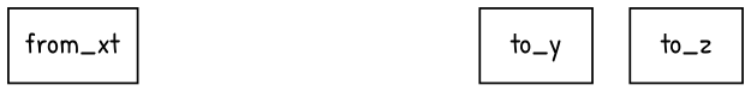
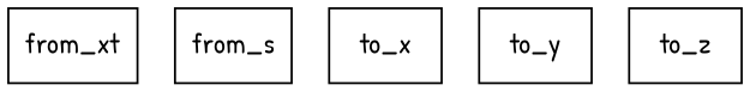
  digraph {
    rankdir=TB
    fontname="Patrick Hand"
    node [fillcolor=white shape=box style=filled fontname="Patrick Hand"]
    n1 [label=<from_xt>]
+   n2 [label=<from_s>]
+   n3 [label=<to_x>]
    n4 [label=<to_y>]
    n5 [label=<to_z>]
  }
